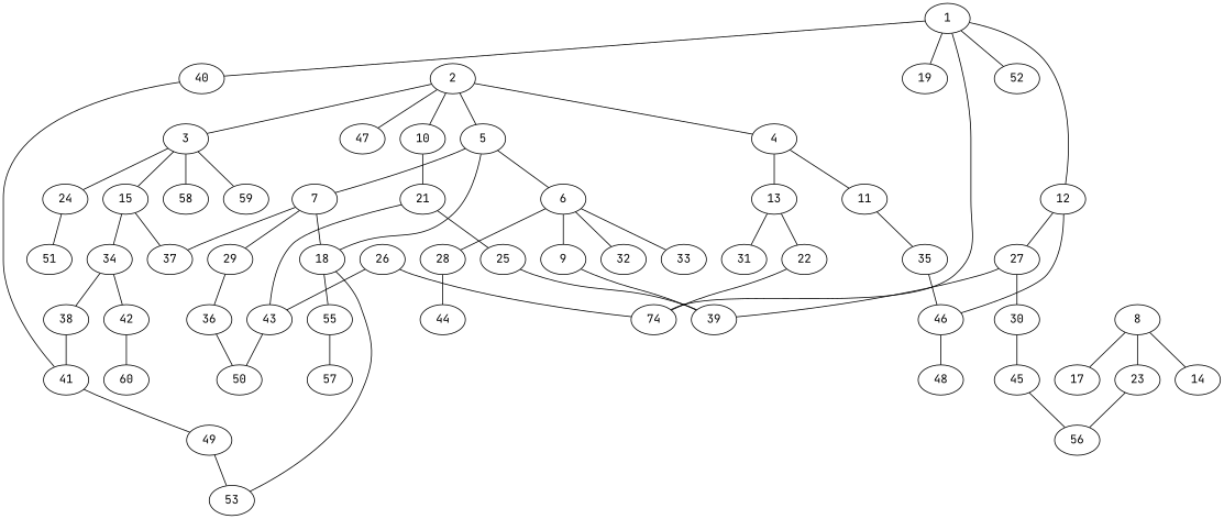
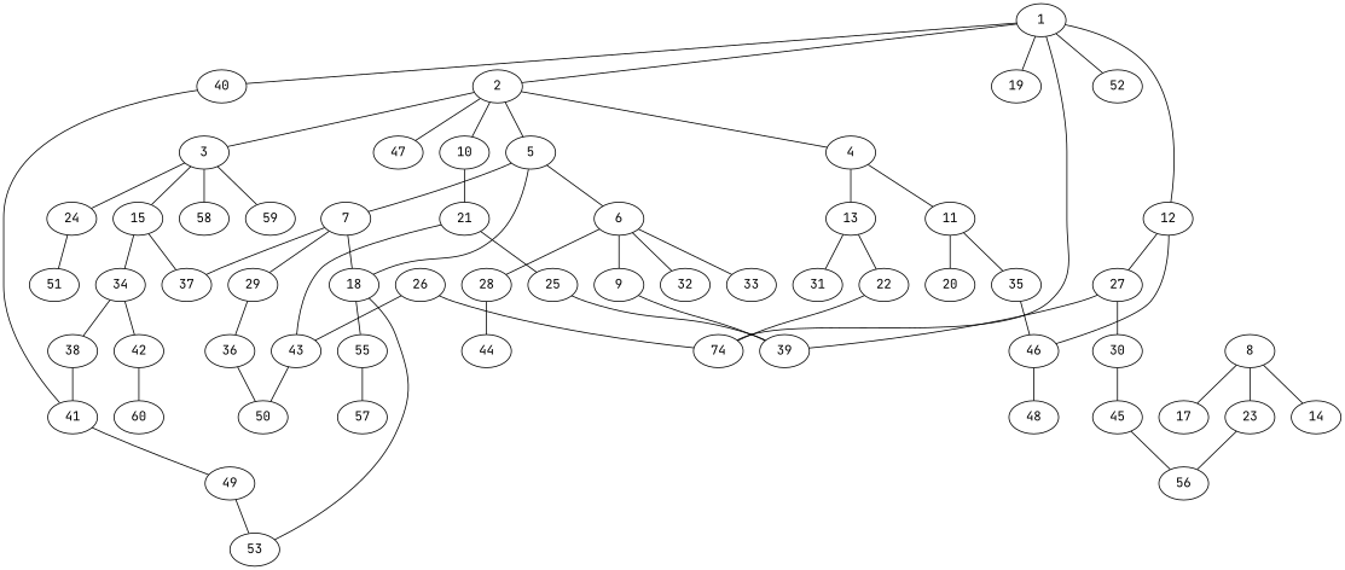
  graph {
    fontname="JetBrains Mono"
    node [fontname="JetBrains Mono"]
    edge [fontname="JetBrains Mono"]
    1
    2
    12
    19
    40
    52
    n7 [label=74]
    3
    4
    5
    10
    47
    27
    46
    41
    15
    24
    58
    59
    11
    13
    6
    7
    18
    21
    39
    30
    48
    49
    8
    14
    17
    23
    37
    34
    51
+   20
    35
    22
    31
    9
    28
    32
    33
    29
    53
    55
    25
    43
    56
    38
    42
    44
    36
    57
    50
    26
    45
    60
+   1 -- 2
    1 -- 12
    1 -- 19
    1 -- 40
    1 -- 52
    1 -- n7
    2 -- 3
    2 -- 4
    2 -- 5
    2 -- 10
    2 -- 47
    12 -- 27
    12 -- 46
    40 -- 41
    3 -- 15
    3 -- 24
    3 -- 58
    3 -- 59
    4 -- 11
    4 -- 13
    5 -- 6
    5 -- 7
    5 -- 18
    10 -- 21
    27 -- 39
    27 -- 30
    46 -- 48
    41 -- 49
    15 -- 37
    15 -- 34
    24 -- 51
+   11 -- 20
    11 -- 35
    13 -- 22
    13 -- 31
    6 -- 9
    6 -- 28
    6 -- 32
    6 -- 33
    7 -- 18
    7 -- 37
    7 -- 29
    18 -- 53
    18 -- 55
    21 -- 25
    21 -- 43
    30 -- 45
    49 -- 53
    8 -- 14
    8 -- 17
    8 -- 23
    23 -- 56
    34 -- 38
    34 -- 42
    35 -- 46
    22 -- n7
    9 -- 39
    28 -- 44
    29 -- 36
    55 -- 57
    25 -- 39
    43 -- 50
    38 -- 41
    42 -- 60
    36 -- 50
    26 -- n7
    26 -- 43
    45 -- 56
  }
